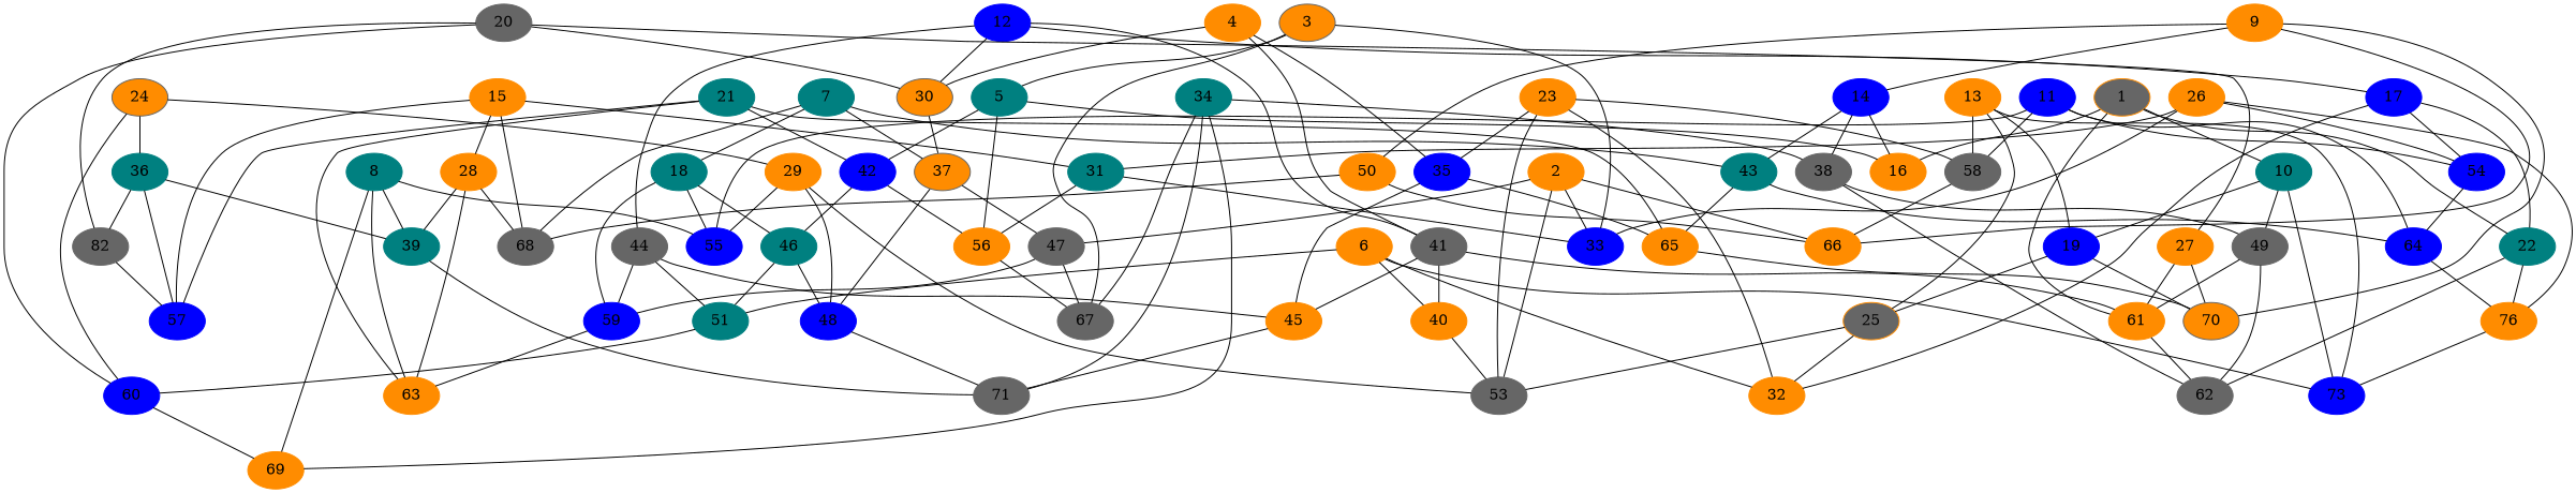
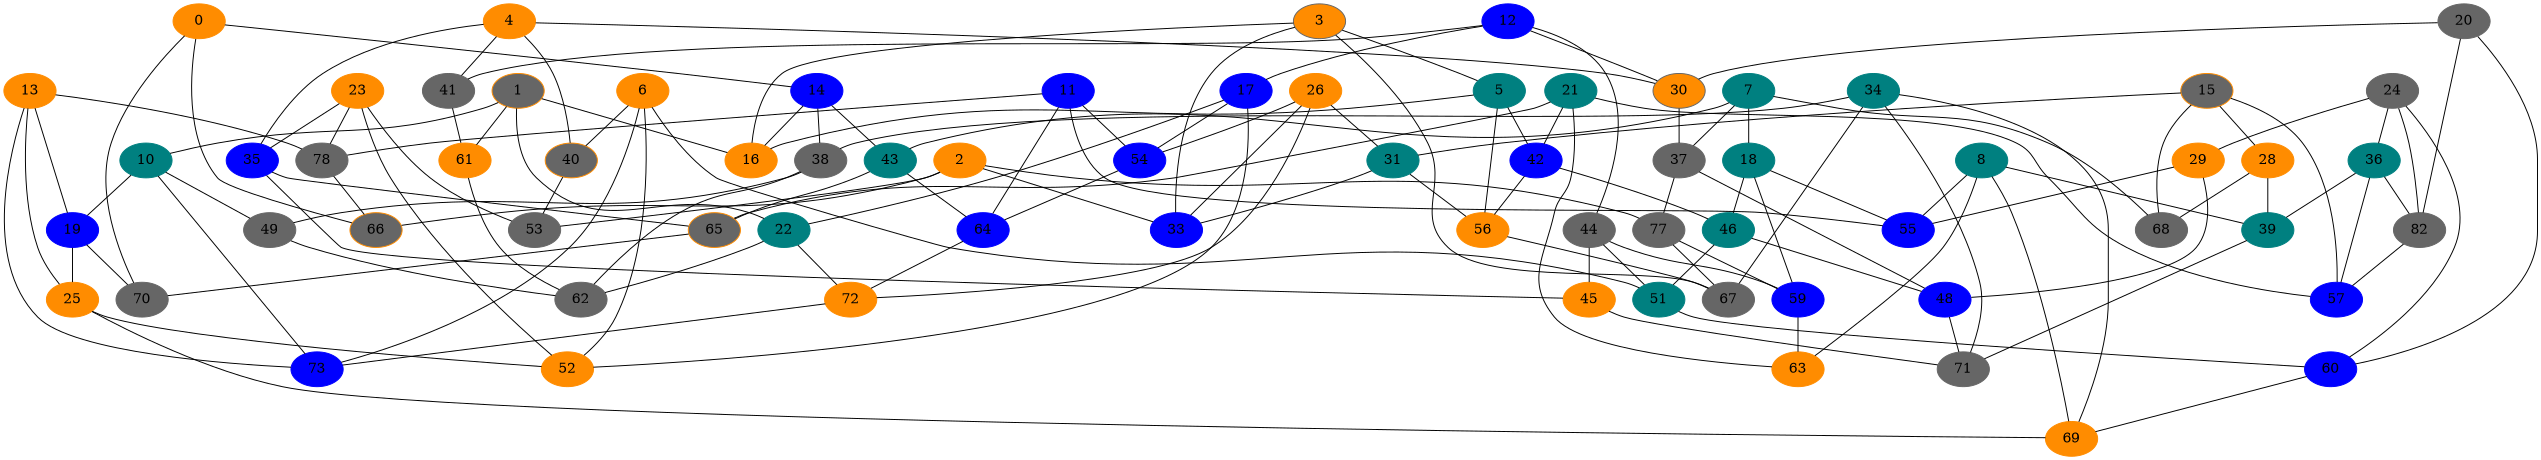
  graph {
    node [color=darkorange style=filled]
    1 [fillcolor=gray40]
    10 [color=teal]
    16
    22 [color=teal]
    61
    73 [color=blue]
    19 [color=blue]
    49 [color=gray40]
    62 [color=gray40]
-   72 [label=76]
+   72
    33 [color=blue]
    2
-   47 [color=gray40]
+   47 [color=gray40 label=77]
    53 [color=gray40]
-   66
+   66 [fillcolor=gray40]
    67 [color=gray40]
    59 [color=blue]
    3 [color=gray40 fillcolor=darkorange]
    5 [color=teal]
    42 [color=blue]
    56
    30 [color=gray40 fillcolor=darkorange]
    4
    35 [color=blue]
-   40
+   40 [fillcolor=gray40]
    41 [color=gray40]
-   37 [color=gray40 fillcolor=darkorange]
-   65
+   37 [color=gray40]
+   65 [fillcolor=gray40]
    45
    46 [color=teal]
    6
-   32
+   32 [label=52]
    51 [color=teal]
    60 [color=blue]
    7 [color=teal]
    18 [color=teal]
    43 [color=teal]
    68 [color=gray40]
    55 [color=blue]
    48 [color=blue]
    64 [color=blue]
    8 [color=teal]
    39 [color=teal]
    63
    69
    71 [color=gray40]
-   9
+   9 [label=0]
    14 [color=blue]
-   50
-   70 [color=gray40 fillcolor=darkorange]
+   70 [color=gray40]
    38 [color=gray40]
-   25 [fillcolor=gray40]
+   25
    11 [color=blue]
    54 [color=blue]
-   58 [color=gray40]
+   58 [color=gray40 label=78]
    12 [color=blue]
    17 [color=blue]
    44 [color=gray40]
    13
-   15
+   15 [fillcolor=gray40]
    28
    31 [color=teal]
    57 [color=blue]
    20 [color=gray40]
-   27
    n66 [color=gray40 label=82]
    21 [color=teal]
    23
-   24 [color=gray40 fillcolor=darkorange]
+   24 [color=gray40]
    29
    36 [color=teal]
    26
    34 [color=teal]
    1 -- 10
    1 -- 16
    1 -- 22
    1 -- 61
    10 -- 73
    10 -- 19
    10 -- 49
    22 -- 62
    22 -- 72
    61 -- 62
    19 -- 70
    19 -- 25
-   49 -- 61
    49 -- 62
    72 -- 73
    2 -- 33
    2 -- 47
    2 -- 53
    2 -- 66
    47 -- 67
    47 -- 59
    59 -- 63
+   3 -- 16
    3 -- 33
    3 -- 67
    3 -- 5
    5 -- 16
    5 -- 42
    5 -- 56
    42 -- 56
    42 -- 46
    56 -- 67
    30 -- 37
    4 -- 30
    4 -- 35
-   41 -- 40
+   4 -- 40
    4 -- 41
    35 -- 65
    35 -- 45
    40 -- 53
    41 -- 61
-   41 -- 45
    37 -- 47
    37 -- 48
    65 -- 70
    45 -- 71
    46 -- 51
    46 -- 48
    6 -- 73
    6 -- 40
    6 -- 32
    6 -- 51
    51 -- 60
    60 -- 69
    7 -- 37
    7 -- 18
    7 -- 43
    7 -- 68
    18 -- 59
    18 -- 46
    18 -- 55
    43 -- 65
    43 -- 64
    48 -- 71
    64 -- 72
    8 -- 55
    8 -- 39
    8 -- 63
    8 -- 69
    39 -- 71
    9 -- 66
    9 -- 14
-   9 -- 50
    9 -- 70
    14 -- 16
    14 -- 43
    14 -- 38
-   50 -- 66
-   50 -- 68
    38 -- 49
    38 -- 62
    25 -- 32
-   25 -- 53
+   25 -- 69
    11 -- 55
    11 -- 64
    11 -- 54
    11 -- 58
    54 -- 64
    58 -- 66
    12 -- 30
    12 -- 41
    12 -- 17
    12 -- 44
    17 -- 22
    17 -- 32
    17 -- 54
    44 -- 59
    44 -- 45
    44 -- 51
    13 -- 73
    13 -- 19
    13 -- 25
    13 -- 58
    15 -- 68
    15 -- 28
    15 -- 31
    15 -- 57
    28 -- 68
    28 -- 39
-   28 -- 63
    31 -- 33
    31 -- 56
    20 -- 30
    20 -- 60
-   20 -- 27
    20 -- n66
-   27 -- 61
-   27 -- 70
    n66 -- 57
    21 -- 42
    21 -- 65
    21 -- 63
    21 -- 57
    23 -- 53
    23 -- 35
    23 -- 32
    23 -- 58
    24 -- 60
+   24 -- n66
    24 -- 29
    24 -- 36
-   29 -- 53
    29 -- 55
    29 -- 48
    36 -- 39
    36 -- 57
    36 -- n66
    26 -- 72
    26 -- 33
    26 -- 54
    26 -- 31
    34 -- 67
    34 -- 69
    34 -- 71
    34 -- 38
  }
